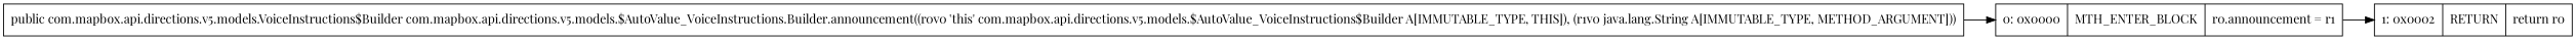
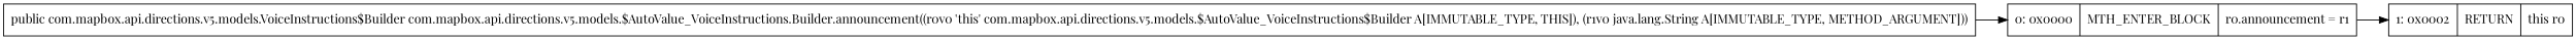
  digraph {
    rankdir=LR
    fontname="Playfair Display"
    node [shape=record fontname="Playfair Display"]
    edge [fontname="Playfair Display"]
    n1 [label="{0\:\ 0x0000|MTH_ENTER_BLOCK\l|r0.announcement = r1\l}"]
-   n2 [label="{1\:\ 0x0002|RETURN\l|return r0\l}"]
+   n2 [label="{1\:\ 0x0002|RETURN\l|this r0\l}"]
    n3 [label="{public com.mapbox.api.directions.v5.models.VoiceInstructions$Builder com.mapbox.api.directions.v5.models.$AutoValue_VoiceInstructions.Builder.announcement((r0v0 'this' com.mapbox.api.directions.v5.models.$AutoValue_VoiceInstructions$Builder A[IMMUTABLE_TYPE, THIS]), (r1v0 java.lang.String A[IMMUTABLE_TYPE, METHOD_ARGUMENT])) }"]
    n1 -> n2
    n3 -> n1
  }
